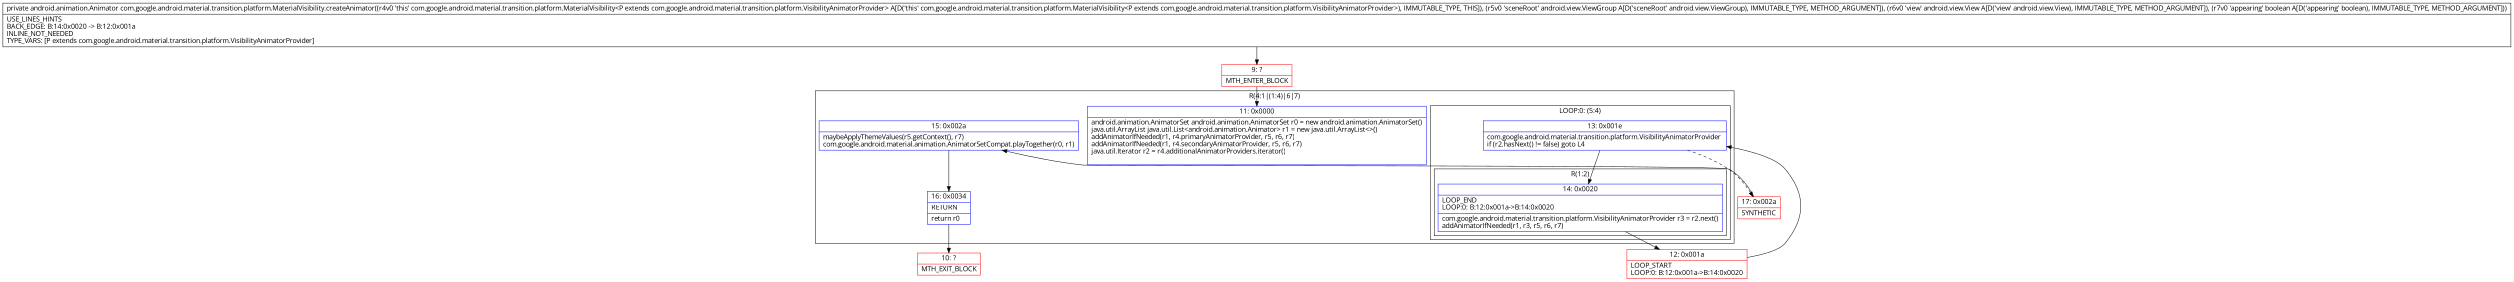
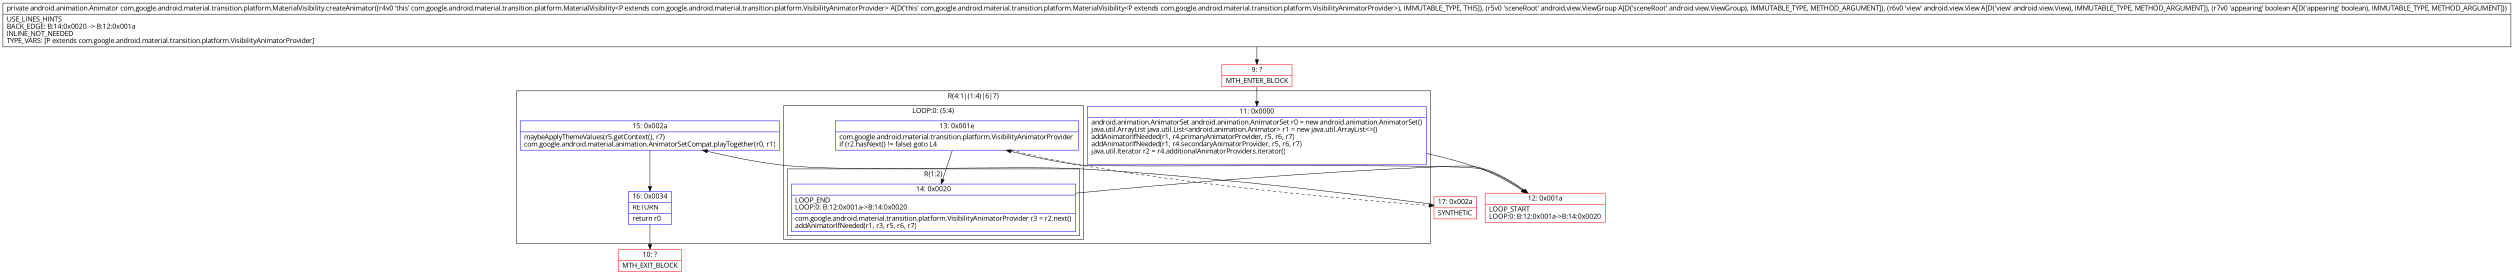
  digraph {
    fontname="Open Sans"
    node [color=blue fontname="Open Sans" shape=record]
    edge [fontname="Open Sans"]
    n1 [label="{14\:\ 0x0020|LOOP_END\lLOOP:0: B:12:0x001a\-\>B:14:0x0020\l|com.google.android.material.transition.platform.VisibilityAnimatorProvider r3 = r2.next()\laddAnimatorIfNeeded(r1, r3, r5, r6, r7)\l}"]
    n2 [label="{13\:\ 0x001e|com.google.android.material.transition.platform.VisibilityAnimatorProvider \lif (r2.hasNext() != false) goto L4\l}"]
    n3 [label="{11\:\ 0x0000|android.animation.AnimatorSet android.animation.AnimatorSet r0 = new android.animation.AnimatorSet()\ljava.util.ArrayList java.util.List\<android.animation.Animator\> r1 = new java.util.ArrayList\<\>()\laddAnimatorIfNeeded(r1, r4.primaryAnimatorProvider, r5, r6, r7)\laddAnimatorIfNeeded(r1, r4.secondaryAnimatorProvider, r5, r6, r7)\ljava.util.Iterator r2 = r4.additionalAnimatorProviders.iterator()\l\l}"]
    n4 [label="{15\:\ 0x002a|maybeApplyThemeValues(r5.getContext(), r7)\lcom.google.android.material.animation.AnimatorSetCompat.playTogether(r0, r1)\l}"]
    n5 [label="{16\:\ 0x0034|RETURN\l|return r0\l}"]
    n6 [color=red label="{12\:\ 0x001a|LOOP_START\lLOOP:0: B:12:0x001a\-\>B:14:0x0020\l}"]
    n7 [color=red label="{17\:\ 0x002a|SYNTHETIC\l}"]
    n8 [color=red label="{10\:\ ?|MTH_EXIT_BLOCK\l}"]
    n9 [color=red label="{9\:\ ?|MTH_ENTER_BLOCK\l}"]
    n10 [label="{private android.animation.Animator com.google.android.material.transition.platform.MaterialVisibility.createAnimator((r4v0 'this' com.google.android.material.transition.platform.MaterialVisibility\<P extends com.google.android.material.transition.platform.VisibilityAnimatorProvider\> A[D('this' com.google.android.material.transition.platform.MaterialVisibility\<P extends com.google.android.material.transition.platform.VisibilityAnimatorProvider\>), IMMUTABLE_TYPE, THIS]), (r5v0 'sceneRoot' android.view.ViewGroup A[D('sceneRoot' android.view.ViewGroup), IMMUTABLE_TYPE, METHOD_ARGUMENT]), (r6v0 'view' android.view.View A[D('view' android.view.View), IMMUTABLE_TYPE, METHOD_ARGUMENT]), (r7v0 'appearing' boolean A[D('appearing' boolean), IMMUTABLE_TYPE, METHOD_ARGUMENT]))  | USE_LINES_HINTS\lBACK_EDGE: B:14:0x0020 \-\> B:12:0x001a\lINLINE_NOT_NEEDED\lTYPE_VARS: [P extends com.google.android.material.transition.platform.VisibilityAnimatorProvider]\l}" color=""]
    subgraph cluster_1 {
      label="R(4:1|(1:4)|6|7)"
      n3
      n4
      n5
      subgraph cluster_2 {
        label="LOOP:0: (5:4)"
        n2
        subgraph cluster_3 {
          label="R(1:2)"
          n1
        }
      }
    }
    n1 -> n6
    n2 -> n1
    n2 -> n7 [style=dashed]
+   n3 -> n6
    n4 -> n5
    n5 -> n8
    n6 -> n2
    n7 -> n4
    n9 -> n3
    n10 -> n9
  }
